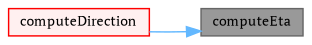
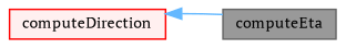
  digraph {
    rankdir=RL
    fontname="PT Serif"
    node [fontname="PT Serif" fontsize=10 shape=box style=filled]
    n1 [color=gray40 fillcolor=grey60 fontcolor=black height=0.2 label=computeEta width=0.4]
    n2 [color=red fillcolor="#FFF0F0" height=0.2 label=computeDirection width=0.4]
-   n1 -> n2 [color=steelblue1 dir=back fontname="PT Serif" fontsize=10 labelfontname=Helvetica labelfontsize=10 style=solid]
+   n2 -> n1 [color=steelblue1 dir=back fontname="PT Serif" fontsize=10 labelfontname=Helvetica labelfontsize=10 style=solid]
  }
